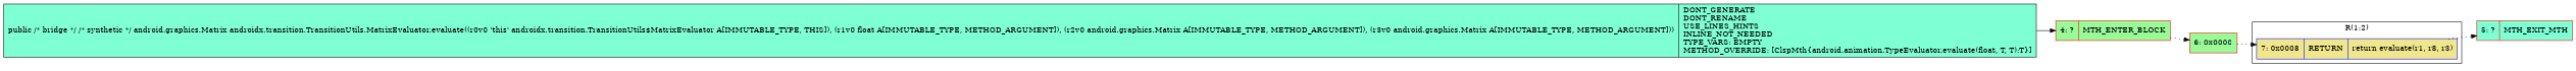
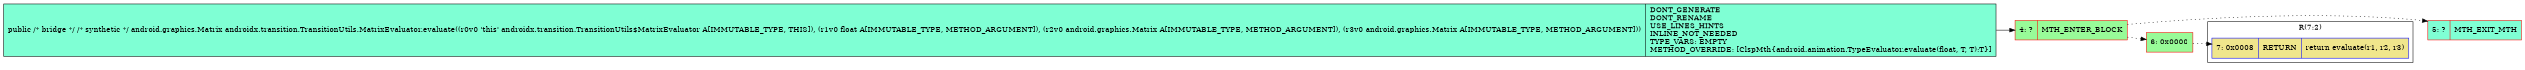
  digraph {
    rankdir=LR
    node [color=red fillcolor=aquamarine shape=record style=filled]
    edge [style=dotted]
-   n1 [color=blue fillcolor=khaki label="{7\:\ 0x0008|RETURN\l|return evaluate(r1, r8, r3)\l}"]
+   n1 [color=blue fillcolor=khaki label="{7\:\ 0x0008|RETURN\l|return evaluate(r1, r2, r3)\l}"]
    n2 [label="{5\:\ ?|MTH_EXIT_MTH\l}"]
    n3 [fillcolor=palegreen label="{4\:\ ?|MTH_ENTER_BLOCK\l}"]
    n4 [fillcolor=palegreen label="{6\:\ 0x0000}"]
    n5 [label="{public \/* bridge *\/ \/* synthetic *\/ android.graphics.Matrix androidx.transition.TransitionUtils.MatrixEvaluator.evaluate((r0v0 'this' androidx.transition.TransitionUtils$MatrixEvaluator A[IMMUTABLE_TYPE, THIS]), (r1v0 float A[IMMUTABLE_TYPE, METHOD_ARGUMENT]), (r2v0 android.graphics.Matrix A[IMMUTABLE_TYPE, METHOD_ARGUMENT]), (r3v0 android.graphics.Matrix A[IMMUTABLE_TYPE, METHOD_ARGUMENT]))  | DONT_GENERATE\lDONT_RENAME\lUSE_LINES_HINTS\lINLINE_NOT_NEEDED\lTYPE_VARS: EMPTY\lMETHOD_OVERRIDE: [ClspMth\{android.animation.TypeEvaluator.evaluate(float, T, T):T\}]\l}" color=""]
    subgraph cluster_1 {
-     label="R(1:2)"
+     label="R(7:2)"
      n1
    }
-   n1 -> n2
+   n3 -> n2
    n3 -> n4
    n4 -> n1
    n5 -> n3 [style=solid]
  }
